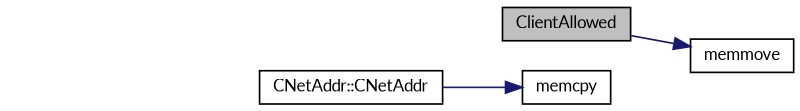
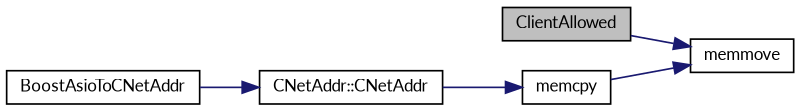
  digraph {
    fontname=Lato
    rankdir=LR
    node [color=black fillcolor=white fontname=Lato fontsize=10 shape=record style=filled]
    edge [color=midnightblue fontname=Lato fontsize=10 labelfontname=Helvetica labelfontsize=10 style=solid]
    n1 [fillcolor=grey75 fontcolor=black height=0.2 label=ClientAllowed width=0.4]
    n2 [height=0.2 label=memmove width=0.4]
+   n3 [height=0.2 label=BoostAsioToCNetAddr width=0.4]
    n4 [height=0.2 label="CNetAddr::CNetAddr" width=0.4]
    n5 [height=0.2 label=memcpy width=0.4]
    n1 -> n2
+   n3 -> n4
    n4 -> n5
+   n5 -> n2
  }
